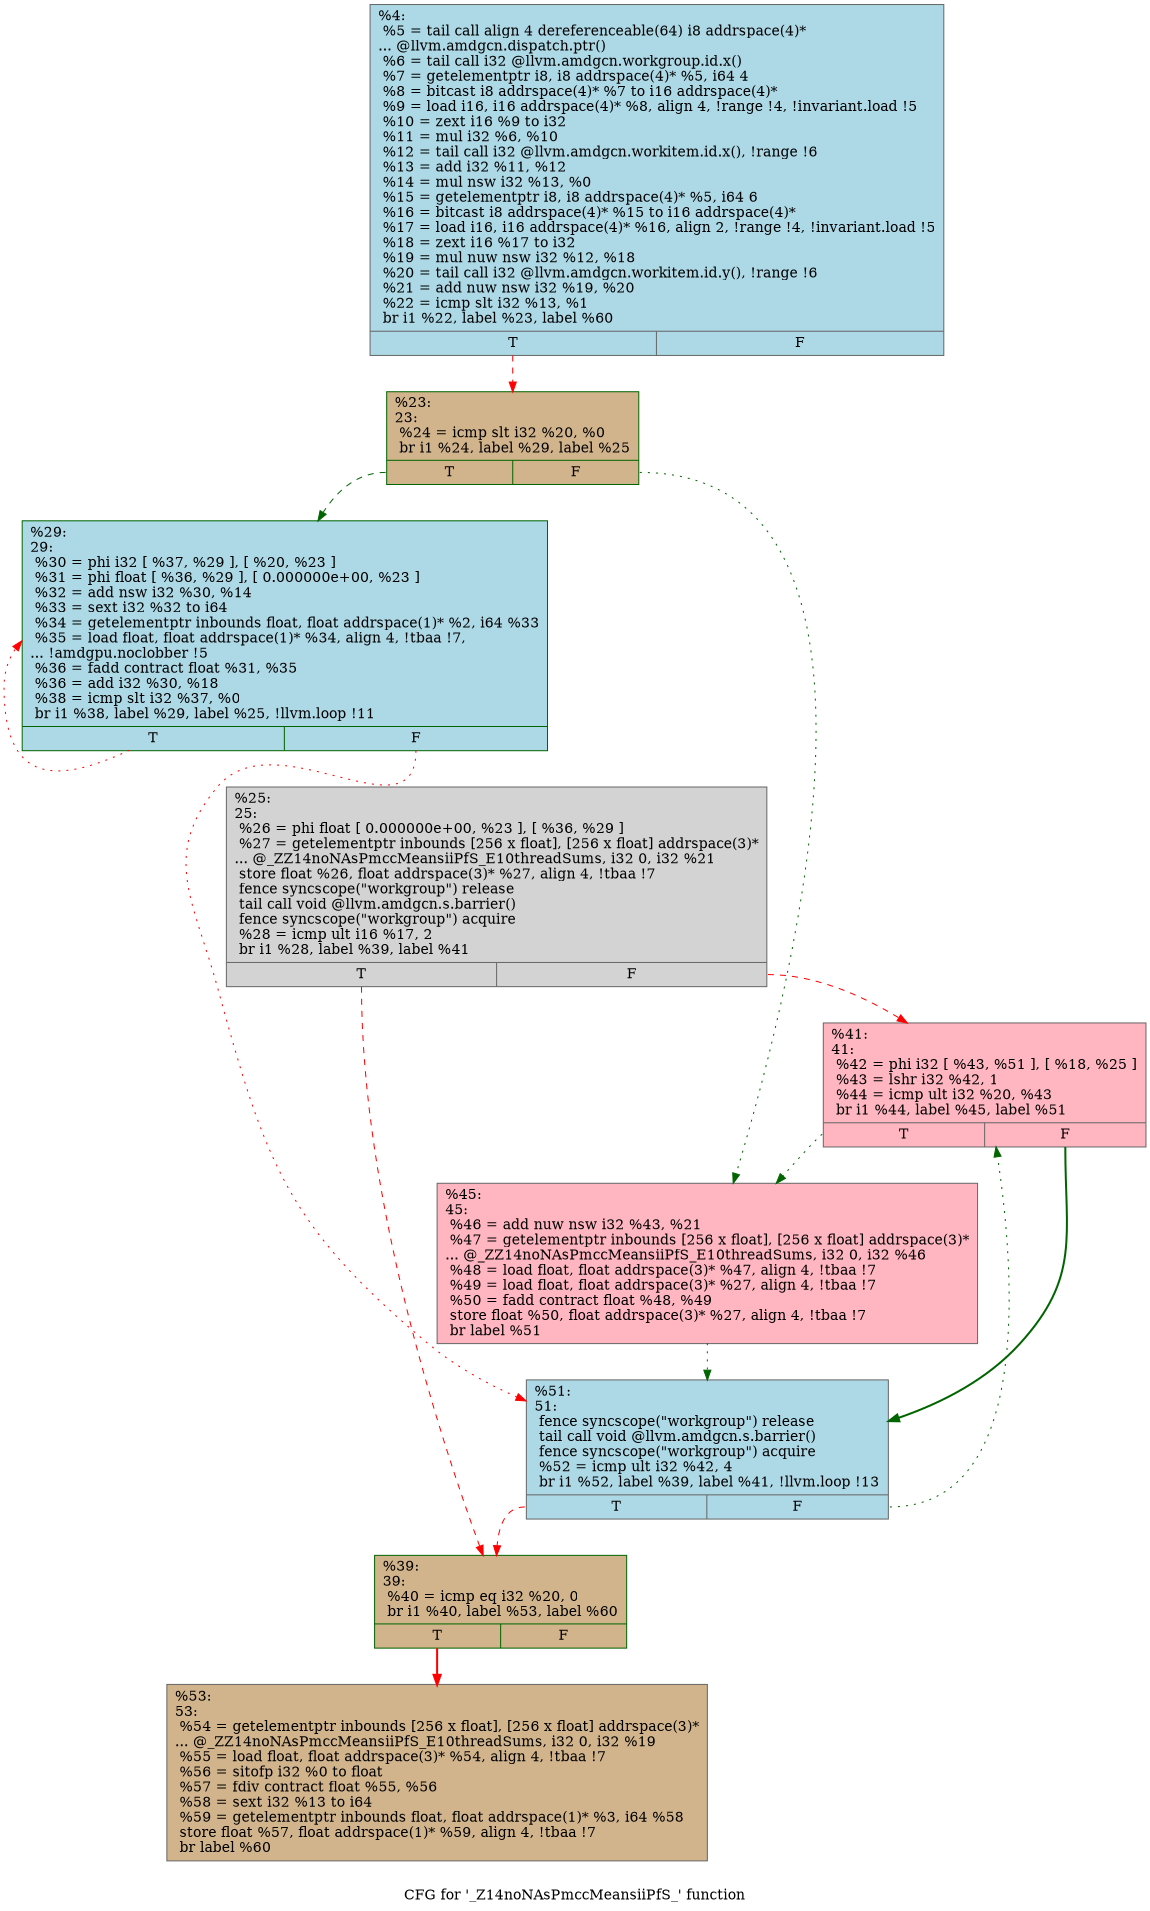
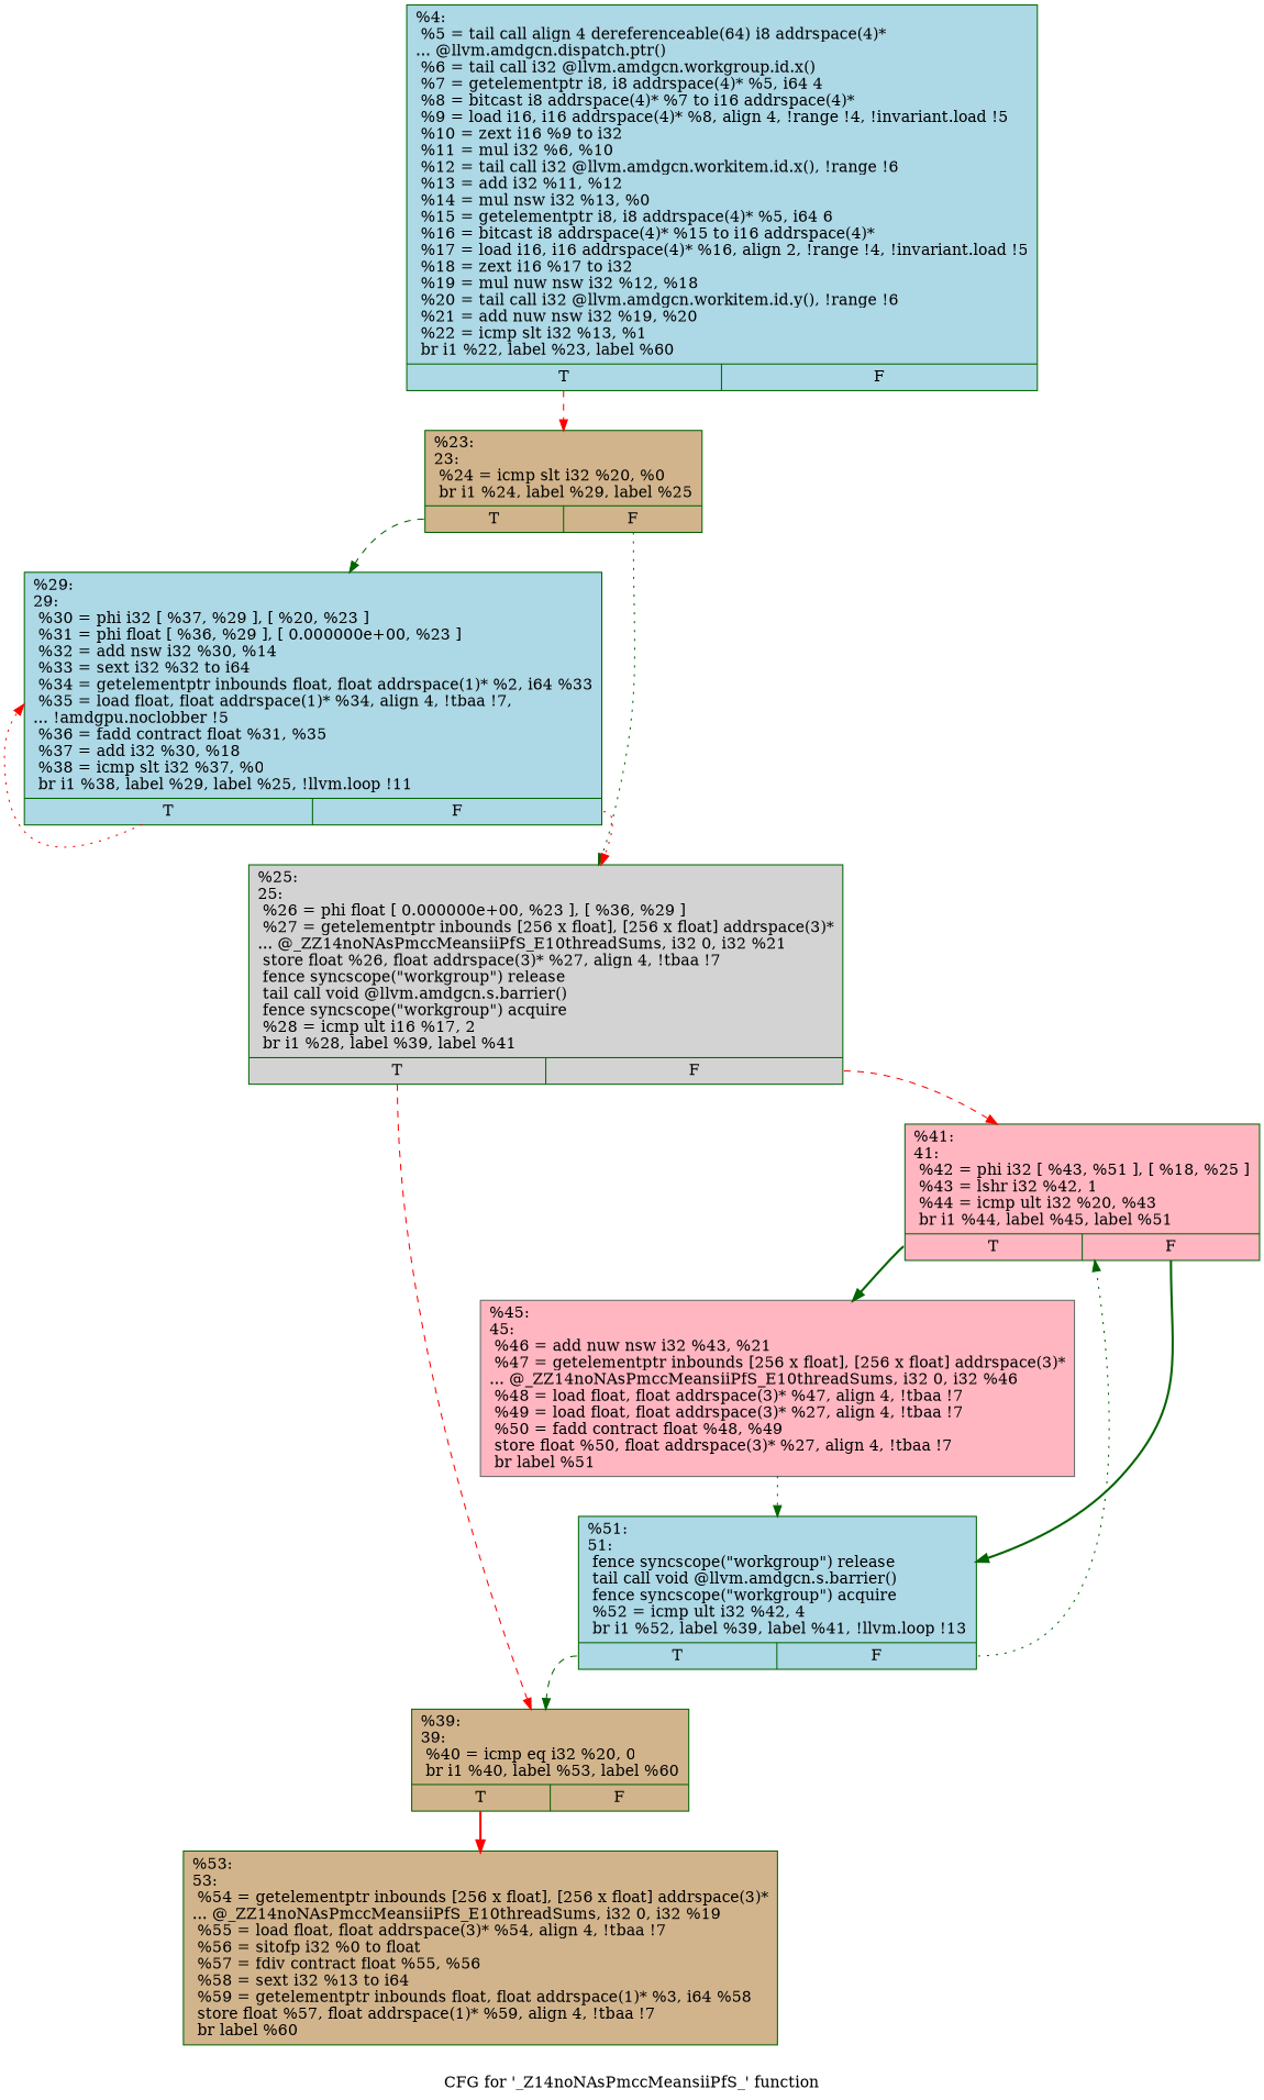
  digraph {
    label="CFG for '_Z14noNAsPmccMeansiiPfS_' function"
    node [color=darkgreen fillcolor=lightblue shape=record style=filled]
    edge [color=red style=dashed tailport=s0]
-   n1 [color=gray40 label="{%4:\l  %5 = tail call align 4 dereferenceable(64) i8 addrspace(4)*\l... @llvm.amdgcn.dispatch.ptr()\l  %6 = tail call i32 @llvm.amdgcn.workgroup.id.x()\l  %7 = getelementptr i8, i8 addrspace(4)* %5, i64 4\l  %8 = bitcast i8 addrspace(4)* %7 to i16 addrspace(4)*\l  %9 = load i16, i16 addrspace(4)* %8, align 4, !range !4, !invariant.load !5\l  %10 = zext i16 %9 to i32\l  %11 = mul i32 %6, %10\l  %12 = tail call i32 @llvm.amdgcn.workitem.id.x(), !range !6\l  %13 = add i32 %11, %12\l  %14 = mul nsw i32 %13, %0\l  %15 = getelementptr i8, i8 addrspace(4)* %5, i64 6\l  %16 = bitcast i8 addrspace(4)* %15 to i16 addrspace(4)*\l  %17 = load i16, i16 addrspace(4)* %16, align 2, !range !4, !invariant.load !5\l  %18 = zext i16 %17 to i32\l  %19 = mul nuw nsw i32 %12, %18\l  %20 = tail call i32 @llvm.amdgcn.workitem.id.y(), !range !6\l  %21 = add nuw nsw i32 %19, %20\l  %22 = icmp slt i32 %13, %1\l  br i1 %22, label %23, label %60\l|{<s0>T|<s1>F}}"]
+   n1 [label="{%4:\l  %5 = tail call align 4 dereferenceable(64) i8 addrspace(4)*\l... @llvm.amdgcn.dispatch.ptr()\l  %6 = tail call i32 @llvm.amdgcn.workgroup.id.x()\l  %7 = getelementptr i8, i8 addrspace(4)* %5, i64 4\l  %8 = bitcast i8 addrspace(4)* %7 to i16 addrspace(4)*\l  %9 = load i16, i16 addrspace(4)* %8, align 4, !range !4, !invariant.load !5\l  %10 = zext i16 %9 to i32\l  %11 = mul i32 %6, %10\l  %12 = tail call i32 @llvm.amdgcn.workitem.id.x(), !range !6\l  %13 = add i32 %11, %12\l  %14 = mul nsw i32 %13, %0\l  %15 = getelementptr i8, i8 addrspace(4)* %5, i64 6\l  %16 = bitcast i8 addrspace(4)* %15 to i16 addrspace(4)*\l  %17 = load i16, i16 addrspace(4)* %16, align 2, !range !4, !invariant.load !5\l  %18 = zext i16 %17 to i32\l  %19 = mul nuw nsw i32 %12, %18\l  %20 = tail call i32 @llvm.amdgcn.workitem.id.y(), !range !6\l  %21 = add nuw nsw i32 %19, %20\l  %22 = icmp slt i32 %13, %1\l  br i1 %22, label %23, label %60\l|{<s0>T|<s1>F}}"]
    n2 [fillcolor=tan label="{%23:\l23:                                               \l  %24 = icmp slt i32 %20, %0\l  br i1 %24, label %29, label %25\l|{<s0>T|<s1>F}}"]
-   n3 [label="{%29:\l29:                                               \l  %30 = phi i32 [ %37, %29 ], [ %20, %23 ]\l  %31 = phi float [ %36, %29 ], [ 0.000000e+00, %23 ]\l  %32 = add nsw i32 %30, %14\l  %33 = sext i32 %32 to i64\l  %34 = getelementptr inbounds float, float addrspace(1)* %2, i64 %33\l  %35 = load float, float addrspace(1)* %34, align 4, !tbaa !7,\l... !amdgpu.noclobber !5\l  %36 = fadd contract float %31, %35\l  %36 = add i32 %30, %18\l  %38 = icmp slt i32 %37, %0\l  br i1 %38, label %29, label %25, !llvm.loop !11\l|{<s0>T|<s1>F}}"]
-   n4 [color=gray40 fillcolor=lightgrey label="{%25:\l25:                                               \l  %26 = phi float [ 0.000000e+00, %23 ], [ %36, %29 ]\l  %27 = getelementptr inbounds [256 x float], [256 x float] addrspace(3)*\l... @_ZZ14noNAsPmccMeansiiPfS_E10threadSums, i32 0, i32 %21\l  store float %26, float addrspace(3)* %27, align 4, !tbaa !7\l  fence syncscope(\"workgroup\") release\l  tail call void @llvm.amdgcn.s.barrier()\l  fence syncscope(\"workgroup\") acquire\l  %28 = icmp ult i16 %17, 2\l  br i1 %28, label %39, label %41\l|{<s0>T|<s1>F}}"]
+   n3 [label="{%29:\l29:                                               \l  %30 = phi i32 [ %37, %29 ], [ %20, %23 ]\l  %31 = phi float [ %36, %29 ], [ 0.000000e+00, %23 ]\l  %32 = add nsw i32 %30, %14\l  %33 = sext i32 %32 to i64\l  %34 = getelementptr inbounds float, float addrspace(1)* %2, i64 %33\l  %35 = load float, float addrspace(1)* %34, align 4, !tbaa !7,\l... !amdgpu.noclobber !5\l  %36 = fadd contract float %31, %35\l  %37 = add i32 %30, %18\l  %38 = icmp slt i32 %37, %0\l  br i1 %38, label %29, label %25, !llvm.loop !11\l|{<s0>T|<s1>F}}"]
+   n4 [fillcolor=lightgrey label="{%25:\l25:                                               \l  %26 = phi float [ 0.000000e+00, %23 ], [ %36, %29 ]\l  %27 = getelementptr inbounds [256 x float], [256 x float] addrspace(3)*\l... @_ZZ14noNAsPmccMeansiiPfS_E10threadSums, i32 0, i32 %21\l  store float %26, float addrspace(3)* %27, align 4, !tbaa !7\l  fence syncscope(\"workgroup\") release\l  tail call void @llvm.amdgcn.s.barrier()\l  fence syncscope(\"workgroup\") acquire\l  %28 = icmp ult i16 %17, 2\l  br i1 %28, label %39, label %41\l|{<s0>T|<s1>F}}"]
    n5 [fillcolor=tan label="{%39:\l39:                                               \l  %40 = icmp eq i32 %20, 0\l  br i1 %40, label %53, label %60\l|{<s0>T|<s1>F}}"]
-   n6 [color=gray40 fillcolor=lightpink label="{%41:\l41:                                               \l  %42 = phi i32 [ %43, %51 ], [ %18, %25 ]\l  %43 = lshr i32 %42, 1\l  %44 = icmp ult i32 %20, %43\l  br i1 %44, label %45, label %51\l|{<s0>T|<s1>F}}"]
-   n7 [color=gray40 fillcolor=tan label="{%53:\l53:                                               \l  %54 = getelementptr inbounds [256 x float], [256 x float] addrspace(3)*\l... @_ZZ14noNAsPmccMeansiiPfS_E10threadSums, i32 0, i32 %19\l  %55 = load float, float addrspace(3)* %54, align 4, !tbaa !7\l  %56 = sitofp i32 %0 to float\l  %57 = fdiv contract float %55, %56\l  %58 = sext i32 %13 to i64\l  %59 = getelementptr inbounds float, float addrspace(1)* %3, i64 %58\l  store float %57, float addrspace(1)* %59, align 4, !tbaa !7\l  br label %60\l}"]
+   n6 [fillcolor=lightpink label="{%41:\l41:                                               \l  %42 = phi i32 [ %43, %51 ], [ %18, %25 ]\l  %43 = lshr i32 %42, 1\l  %44 = icmp ult i32 %20, %43\l  br i1 %44, label %45, label %51\l|{<s0>T|<s1>F}}"]
+   n7 [fillcolor=tan label="{%53:\l53:                                               \l  %54 = getelementptr inbounds [256 x float], [256 x float] addrspace(3)*\l... @_ZZ14noNAsPmccMeansiiPfS_E10threadSums, i32 0, i32 %19\l  %55 = load float, float addrspace(3)* %54, align 4, !tbaa !7\l  %56 = sitofp i32 %0 to float\l  %57 = fdiv contract float %55, %56\l  %58 = sext i32 %13 to i64\l  %59 = getelementptr inbounds float, float addrspace(1)* %3, i64 %58\l  store float %57, float addrspace(1)* %59, align 4, !tbaa !7\l  br label %60\l}"]
    n8 [color=gray40 fillcolor=lightpink label="{%45:\l45:                                               \l  %46 = add nuw nsw i32 %43, %21\l  %47 = getelementptr inbounds [256 x float], [256 x float] addrspace(3)*\l... @_ZZ14noNAsPmccMeansiiPfS_E10threadSums, i32 0, i32 %46\l  %48 = load float, float addrspace(3)* %47, align 4, !tbaa !7\l  %49 = load float, float addrspace(3)* %27, align 4, !tbaa !7\l  %50 = fadd contract float %48, %49\l  store float %50, float addrspace(3)* %27, align 4, !tbaa !7\l  br label %51\l}"]
-   n9 [color=gray40 label="{%51:\l51:                                               \l  fence syncscope(\"workgroup\") release\l  tail call void @llvm.amdgcn.s.barrier()\l  fence syncscope(\"workgroup\") acquire\l  %52 = icmp ult i32 %42, 4\l  br i1 %52, label %39, label %41, !llvm.loop !13\l|{<s0>T|<s1>F}}"]
+   n9 [label="{%51:\l51:                                               \l  fence syncscope(\"workgroup\") release\l  tail call void @llvm.amdgcn.s.barrier()\l  fence syncscope(\"workgroup\") acquire\l  %52 = icmp ult i32 %42, 4\l  br i1 %52, label %39, label %41, !llvm.loop !13\l|{<s0>T|<s1>F}}"]
    n1 -> n2
    n2 -> n3 [color=darkgreen]
-   n2 -> n8 [color=darkgreen style=dotted tailport=s1]
+   n2 -> n4 [color=darkgreen style=dotted tailport=s1]
    n3 -> n3 [style=dotted]
-   n3 -> n9 [style=dotted tailport=s1]
+   n3 -> n4 [style=dotted tailport=s1]
    n4 -> n5
    n4 -> n6 [tailport=s1]
    n5 -> n7 [style=bold]
-   n6 -> n8 [color=darkgreen style=dotted]
+   n6 -> n8 [color=darkgreen style=bold]
    n6 -> n9 [color=darkgreen style=bold tailport=s1]
    n8 -> n9 [color=darkgreen style=dotted]
-   n9 -> n5
+   n9 -> n5 [color=darkgreen]
    n9 -> n6 [color=darkgreen style=dotted tailport=s1]
  }
